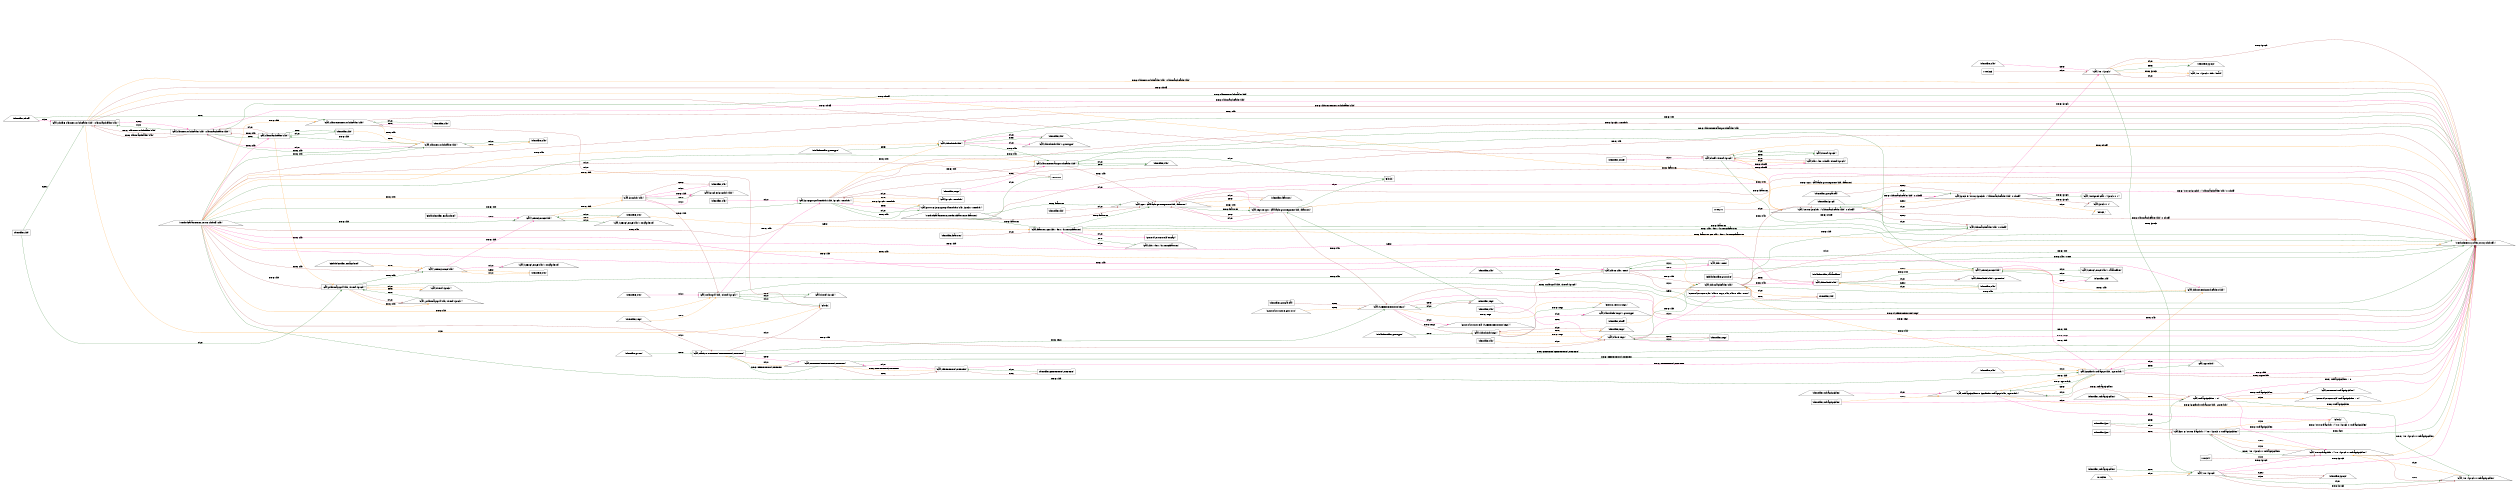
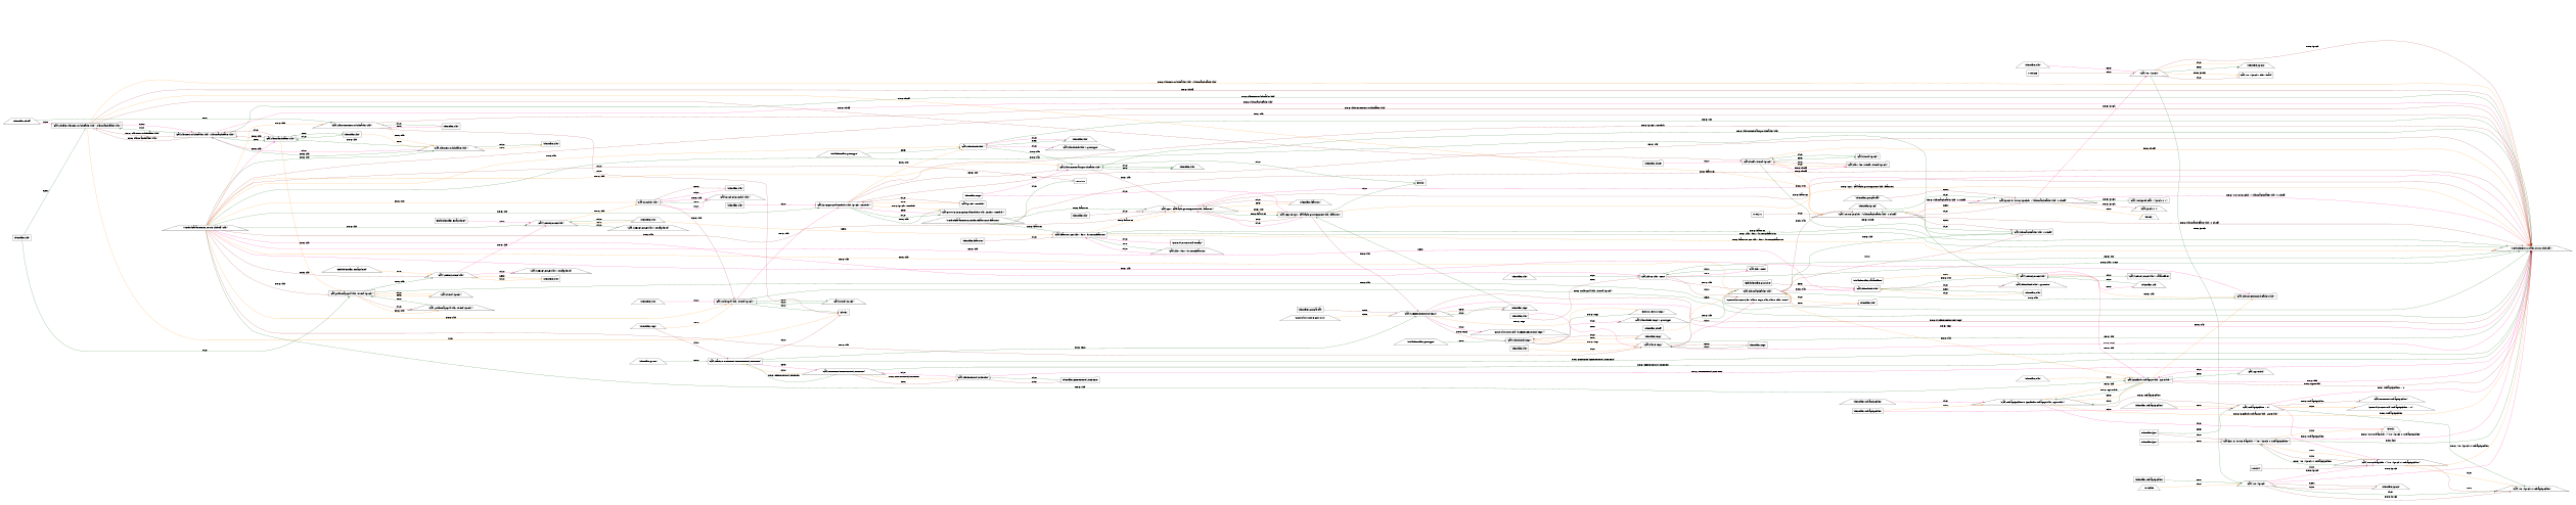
  digraph {
    rankdir=LR
    node [shape=folder]
    edge [arrowhead=onormal color=darkgreen]
    n1 [label="(Call,fptr = (struct frag_hdr *)((u8 *)ipv6h + unfrag_ip6hlen))"]
    n2 [label="(Call,(struct frag_hdr *)((u8 *)ipv6h + unfrag_ip6hlen))" shape=trapezium]
    n3 [label="(Block,)" shape=trapezium]
    n4 [label="(MethodReturn,static struct sk_buff *)" shape=trapezium]
    n5 [label="(Call,(u8 *)ipv6h + unfrag_ip6hlen)" shape=trapezium]
    n6 [label="(Call,(u8 *)ipv6h)" shape=trapezium]
    n7 [label="(Identifier,ipv6h)" shape=trapezium]
    n8 [label="(Call,(u8 *)ipv6h)" shape=trapezium]
    n9 [label="(Identifier,ipv6h)" shape=trapezium]
    n10 [label="(Call,(u8 *)ipv6h - skb->head)"]
    n11 [label="(Call,ipv6h = (struct ipv6hdr *)(skb_mac_header(skb) + nhoff))" shape=trapezium]
    n12 [label="(Call,(struct ipv6hdr *)(skb_mac_header(skb) + nhoff))" shape=trapezium]
    n13 [label="(Call,ipv6h + 1)" shape=trapezium]
    n14 [label="(Block,)" shape=trapezium]
    n15 [label="(Call,(unsigned char *)(ipv6h + 1))"]
    n16 [label="(Call,skb_mac_header(skb) + nhoff)"]
    n17 [label="(Call,skb_mac_header(skb))" shape=trapezium]
    n18 [label="(Call,ip6_find_1stfragopt(skb, &prevhdr))"]
    n19 [label="(Call,skb_shinfo(skb))"]
    n20 [label="(Identifier,skb)"]
    n21 [label="(Call,skb_reset_inner_headers(skb))"]
    n22 [label="(Call,unfrag_ip6hlen = ip6_find_1stfragopt(skb, &prevhdr))" shape=trapezium]
    n23 [label="(Call,&prevhdr)" shape=trapezium]
    n24 [label="(Call,SKB_GSO_CB(skb))"]
    n25 [label="(Call,skb_shinfo(skb)->gso_size)" shape=trapezium]
    n26 [label="(Identifier,skb)"]
    n27 [label="(Call,skb = segs)" shape=trapezium]
    n28 [label="(Identifier,segs)"]
    n29 [label="(ControlStructure,for (skb = segs; skb; skb = skb->next))"]
    n30 [label="(Call,skb_shinfo(segs))"]
    n31 [label="(Identifier,segs)" shape=trapezium]
    n32 [label="(Call,skb_shinfo(segs)->gso_type)" shape=trapezium]
    n33 [label="(Return,return segs;)" shape=trapezium]
    n34 [label="(Call,IS_ERR_OR_NULL(segs))" shape=trapezium]
    n35 [label="(ControlStructure,if (IS_ERR_OR_NULL(segs)))" shape=trapezium]
    n36 [label="(Identifier,segs)" shape=trapezium]
    n37 [label="(Call,segs = ops->callbacks.gso_segment(skb, features))"]
    n38 [label="(Call,static = ERR_PTR(-EPROTONOSUPPORT))"]
    n39 [label="(Call,ERR_PTR(-EPROTONOSUPPORT))" shape=trapezium]
    n40 [label="(Block,)"]
    n41 [label="(Call,-EPROTONOSUPPORT)"]
    n42 [label="(Identifier,EPROTONOSUPPORT)"]
    n43 [label="(Call,ops->callbacks.gso_segment(skb, features))" shape=trapezium]
    n44 [label="(Block,)"]
    n45 [label="(Identifier,features)" shape=trapezium]
    n46 [label="(Call,skb_reset_transport_header(skb))"]
    n47 [label="(Identifier,skb)" shape=trapezium]
    n48 [label="(Call,ipv6_gso_pull_exthdrs(skb, ipv6h->nexthdr))"]
    n49 [label="(Call,skb_shinfo(skb))"]
    n50 [label="(Call,ipv6h->nexthdr)"]
    n51 [label="(Call,proto = ipv6_gso_pull_exthdrs(skb, ipv6h->nexthdr))"]
    n52 [label="(Call,skb_shinfo(skb)->gso_type)" shape=trapezium]
    n53 [label="(Identifier,skb)" shape=trapezium]
    n54 [label="(Call,__skb_pull(skb, sizeof(*ipv6h)))"]
    n55 [label="(Call,sizeof(*ipv6h))" shape=trapezium]
    n56 [label="(Call,ipv6_hdr(skb))"]
    n57 [label="(Identifier,skb)"]
    n58 [label="(Call,ipv6h = ipv6_hdr(skb))" shape=trapezium]
    n59 [label="(Call,SKB_GSO_CB(skb))" shape=trapezium]
    n60 [label="(Call,SKB_GSO_CB(skb)->encap_level)" shape=trapezium]
    n61 [label="(Identifier,skb)" shape=trapezium]
    n62 [label="(Call,features &= skb->dev->hw_enc_features)"]
    n63 [label="(Call,SKB_GSO_CB(skb))" shape=trapezium]
    n64 [label="(Call,SKB_GSO_CB(skb)->encap_level)" shape=trapezium]
    n65 [label="(Identifier,skb)"]
    n66 [label="(Call,pskb_may_pull(skb, sizeof(*ipv6h)))"]
    n67 [label="(Call,sizeof(*ipv6h))" shape=trapezium]
    n68 [label="(Call,!pskb_may_pull(skb, sizeof(*ipv6h)))" shape=trapezium]
    n69 [label="(Call,skb_mac_header(skb))"]
    n70 [label="(Call,skb_network_header(skb) - skb_mac_header(skb))"]
    n71 [label="(Identifier,skb)"]
    n72 [label="(Call,nhoff = skb_network_header(skb) - skb_mac_header(skb))"]
    n73 [label="(Call,skb_network_header(skb))" shape=trapezium]
    n74 [label="(Identifier,skb)"]
    n75 [label="(Call,skb_reset_network_header(skb))" shape=trapezium]
    n76 [label="(Identifier,skb)"]
    n77 [label="(MethodParameterIn,struct sk_buff *skb)" shape=trapezium]
    n78 [label="(Call,skb = skb->next)"]
    1000100
    n80 [label="(Call,skb->next)"]
    n81 [label="(Identifier,skb)" shape=trapezium]
    n82 [label="(Call,SKB_GSO_CB(skb)->data_offset)"]
    n83 [label="(ControlStructure,if (encap))"]
    n84 [label="(Call,skb->dev->hw_enc_features)" shape=trapezium]
    n85 [label="(MethodParameterIn,netdev_features_t features)" shape=trapezium]
    n86 [label="(Call,nhoff - sizeof(*ipv6h))"]
    n87 [label="(Call,skb->len - nhoff - sizeof(*ipv6h))"]
    n88 [label="(Call,sizeof(*ipv6h))"]
    n89 [label="(Call,unfrag_ip6hlen < 0)" shape=trapezium]
    n90 [label="(Call,ERR_PTR(unfrag_ip6hlen))" shape=trapezium]
    n91 [label="(ControlStructure,if (unfrag_ip6hlen < 0))" shape=trapezium]
    n92 [label="(Identifier,nhoff)"]
    n93 [label="(Identifier,gso_partial)" shape=trapezium]
    n94 [label="(Identifier,fptr)"]
    n95 [label="(Identifier,ipv6h)" shape=trapezium]
    n96 [label="(FieldIdentifier,gso_type)" shape=trapezium]
    n97 [label="(Identifier,proto)" shape=trapezium]
    n98 [label="(Identifier,unfrag_ip6hlen)"]
    n99 [label="(Identifier,skb)"]
    n100 [label="(Identifier,skb)" shape=trapezium]
    n101 [label="(Identifier,features)"]
    n102 [label="(Identifier,gso_partial)"]
    n103 [label="(Identifier,skb)"]
    n104 [label="(FieldIdentifier,gso_type)" shape=trapezium]
    n105 [label="(Identifier,skb)"]
    n106 [label="(Identifier,segs)" shape=trapezium]
    n107 [label="(Identifier,nhoff)"]
    n108 [label="(FieldIdentifier,gso_size)"]
    n109 [label="(Identifier,skb)" shape=trapezium]
    n110 [label="(Identifier,nhoff)" shape=trapezium]
    n111 [label="(Identifier,skb)"]
    n112 [label="(Identifier,skb)" shape=trapezium]
    n113 [label="(FieldIdentifier,data_offset)"]
    n114 [label="(Identifier,unfrag_ip6hlen)"]
    n115 [label="(FieldIdentifier,encap_level)"]
    n116 [label="(Identifier,unfrag_ip6hlen)" shape=trapezium]
    n117 [label="(Identifier,unfrag_ip6hlen)" shape=trapezium]
    n118 [label="(ControlStructure,goto out;)" shape=trapezium]
    n119 [label="(Identifier,skb)"]
    n120 [label="(FieldIdentifier,encap_level)" shape=trapezium]
    n121 [label="(Identifier,fptr)"]
    n122 [label="(Identifier,skb)" shape=trapezium]
    n123 [label="(Identifier,segs)"]
    1000347
    1000350 [shape=trapezium]
    1000323
    1000271
    n1 -> n2 [color=darkorange label="CFG: "]
    n1 -> n3 [arrowhead=normal color=darkorange label="AST: "]
    n1 -> n4 [arrowhead=normal color=deeppink label="DDG: (struct frag_hdr *)((u8 *)ipv6h + unfrag_ip6hlen)"]
    n1 -> n4 [arrowhead=tee label="DDG: fptr"]
    n2 -> n1 [arrowhead=normal color=brown label="AST: "]
    n2 -> n1 [label="DDG: (u8 *)ipv6h + unfrag_ip6hlen"]
    n2 -> n4 [arrowhead=normal color=darkorange label="DDG: (u8 *)ipv6h + unfrag_ip6hlen"]
    n2 -> n5 [arrowhead=tee color=brown label="CFG: "]
    n5 -> n2 [arrowhead=normal color=darkorange label="AST: "]
    n6 -> n2 [arrowhead=tee color=deeppink label="DDG: ipv6h"]
    n6 -> n4 [arrowhead=normal color=deeppink label="DDG: ipv6h"]
    n6 -> n5 [arrowhead=tee label="AST: "]
    n6 -> n5 [arrowhead=tee color=brown label="DDG: ipv6h"]
    n6 -> n7 [arrowhead=tee color=brown label="CFG: "]
    n7 -> n6 [color=brown label="AST: "]
    n8 -> n4 [color=brown label="DDG: ipv6h"]
    n8 -> n6 [label="DDG: ipv6h"]
    n8 -> n9 [arrowhead=normal label="CFG: "]
    n8 -> n10 [color=brown label="AST: "]
    n8 -> n10 [arrowhead=normal color=darkorange label="DDG: ipv6h"]
    n9 -> n8 [color=darkorange label="AST: "]
    n11 -> n4 [color=deeppink label="DDG: (struct ipv6hdr *)(skb_mac_header(skb) + nhoff)"]
    n11 -> n8 [arrowhead=normal color=deeppink label="DDG: ipv6h"]
    n11 -> n12 [arrowhead=tee color=darkorange label="CFG: "]
    n11 -> n13 [arrowhead=tee color=brown label="DDG: ipv6h"]
    n11 -> n14 [arrowhead=tee color=darkorange label="AST: "]
    n11 -> n15 [label="DDG: ipv6h"]
    n12 -> n4 [arrowhead=tee color=brown label="DDG: skb_mac_header(skb) + nhoff"]
    n12 -> n11 [color=brown label="AST: "]
    n12 -> n11 [arrowhead=normal color=deeppink label="DDG: skb_mac_header(skb) + nhoff"]
    n12 -> n16 [arrowhead=normal color=brown label="CFG: "]
    n16 -> n12 [arrowhead=tee label="AST: "]
    n17 -> n12 [arrowhead=tee color=brown label="DDG: skb"]
    n17 -> n16 [color=brown label="AST: "]
    n17 -> n16 [arrowhead=tee label="DDG: skb"]
    n17 -> n18 [color=darkorange label="DDG: skb"]
    n17 -> n19 [arrowhead=normal color=deeppink label="DDG: skb"]
    n17 -> n20 [arrowhead=tee color=brown label="CFG: "]
    n17 -> n21 [label="DDG: skb"]
    n18 -> n4 [arrowhead=normal color=deeppink label="DDG: skb"]
    n18 -> n4 [color=brown label="DDG: &prevhdr"]
    n18 -> n21 [arrowhead=tee color=darkorange label="DDG: skb"]
    n18 -> n22 [arrowhead=tee label="AST: "]
    n18 -> n22 [color=darkorange label="DDG: skb"]
    n18 -> n22 [arrowhead=tee label="DDG: &prevhdr"]
    n18 -> n23 [label="CFG: "]
    n19 -> n24 [label="DDG: skb"]
    n19 -> n25 [arrowhead=tee color=brown label="AST: "]
    n19 -> n26 [label="CFG: "]
    n20 -> n17 [arrowhead=normal color=darkorange label="AST: "]
    n22 -> n3 [color=deeppink label="AST: "]
    n22 -> n4 [color=darkorange label="DDG: ip6_find_1stfragopt(skb, &prevhdr)"]
    n22 -> n18 [color=darkorange label="CFG: "]
    n22 -> n89 [arrowhead=tee color=brown label="DDG: unfrag_ip6hlen"]
    n23 -> n18 [arrowhead=normal color=deeppink label="AST: "]
    n24 -> n18 [color=deeppink label="DDG: skb"]
    n24 -> n21 [arrowhead=tee color=darkorange label="DDG: skb"]
    n24 -> n81 [color=deeppink label="CFG: "]
    n24 -> n82 [label="AST: "]
    n26 -> n19 [arrowhead=normal color=darkorange label="AST: "]
    n27 -> n4 [arrowhead=tee label="DDG: skb"]
    n27 -> n4 [arrowhead=tee color=deeppink label="DDG: segs"]
    n27 -> n17 [arrowhead=normal label="DDG: skb"]
    n27 -> n28 [color=brown label="CFG: "]
    n27 -> n29 [arrowhead=tee color=deeppink label="AST: "]
    n28 -> n27 [arrowhead=tee label="AST: "]
    n30 -> n27 [arrowhead=tee color=darkorange label="DDG: segs"]
    n30 -> n31 [arrowhead=tee color=darkorange label="CFG: "]
    n30 -> n32 [arrowhead=normal color=deeppink label="AST: "]
    n30 -> n33 [label="DDG: segs"]
    n31 -> n30 [arrowhead=normal color=brown label="AST: "]
    n34 -> n4 [arrowhead=tee color=brown label="DDG: IS_ERR_OR_NULL(segs)"]
    n34 -> n4 [arrowhead=normal color=deeppink label="DDG: segs"]
    n34 -> n30 [color=brown label="DDG: segs"]
    n34 -> n33 [arrowhead=normal color=darkorange label="DDG: segs"]
    n34 -> n35 [arrowhead=normal color=deeppink label="AST: "]
    n34 -> n36 [arrowhead=normal color=brown label="CFG: "]
    n36 -> n34 [label="AST: "]
    n36 -> n37 [arrowhead=tee label="CFG: "]
    n37 -> n4 [arrowhead=normal color=darkorange label="DDG: ops->callbacks.gso_segment(skb, features)"]
    n37 -> n34 [arrowhead=tee color=brown label="DDG: skb"]
    n37 -> n43 [arrowhead=tee color=brown label="CFG: "]
    n37 -> n44 [arrowhead=normal label="AST: "]
    n38 -> n4 [arrowhead=tee label="DDG: ERR_PTR(-EPROTONOSUPPORT)"]
    n38 -> n34 [arrowhead=tee label="DDG: segs"]
    n38 -> n39 [arrowhead=tee color=deeppink label="CFG: "]
    n38 -> n40 [color=brown label="AST: "]
    n39 -> n4 [arrowhead=normal label="DDG: -EPROTONOSUPPORT"]
    n39 -> n38 [color=darkorange label="AST: "]
    n39 -> n38 [label="DDG: -EPROTONOSUPPORT"]
    n39 -> n41 [arrowhead=tee color=brown label="CFG: "]
    n41 -> n4 [color=deeppink label="DDG: EPROTONOSUPPORT"]
    n41 -> n39 [arrowhead=tee color=deeppink label="AST: "]
    n41 -> n39 [color=darkorange label="DDG: EPROTONOSUPPORT"]
    n41 -> n42 [color=brown label="CFG: "]
    n42 -> n41 [arrowhead=tee label="AST: "]
    n43 -> n4 [arrowhead=tee color=brown label="DDG: features"]
    n43 -> n4 [color=deeppink label="DDG: skb"]
    n43 -> n37 [color=deeppink label="AST: "]
    n43 -> n37 [arrowhead=tee color=darkorange label="DDG: skb"]
    n43 -> n37 [arrowhead=normal label="DDG: features"]
    n43 -> n45 [color=darkorange label="CFG: "]
    n45 -> n43 [arrowhead=tee color=brown label="AST: "]
    n46 -> n4 [arrowhead=normal label="DDG: skb_reset_transport_header(skb)"]
    n46 -> n43 [arrowhead=tee color=brown label="DDG: skb"]
    n46 -> n44 [label="AST: "]
    n46 -> n47 [arrowhead=normal label="CFG: "]
    n47 -> n46 [arrowhead=tee label="AST: "]
    n48 -> n4 [arrowhead=normal color=brown label="DDG: ipv6h->nexthdr"]
    n48 -> n4 [arrowhead=tee color=brown label="DDG: skb"]
    n48 -> n46 [color=brown label="DDG: skb"]
    n48 -> n49 [arrowhead=tee color=darkorange label="DDG: skb"]
    n48 -> n50 [color=darkorange label="CFG: "]
    n48 -> n51 [arrowhead=normal label="AST: "]
    n48 -> n51 [label="DDG: skb"]
    n48 -> n51 [arrowhead=tee color=darkorange label="DDG: ipv6h->nexthdr"]
    n49 -> n4 [arrowhead=normal label="DDG: skb"]
    n49 -> n46 [arrowhead=normal label="DDG: skb"]
    n49 -> n52 [arrowhead=tee color=deeppink label="AST: "]
    n49 -> n53 [arrowhead=tee label="CFG: "]
    n50 -> n48 [arrowhead=normal color=brown label="AST: "]
    n51 -> n48 [color=deeppink label="CFG: "]
    n53 -> n49 [arrowhead=normal color=deeppink label="AST: "]
    n54 -> n4 [arrowhead=normal label="DDG: __skb_pull(skb, sizeof(*ipv6h))"]
    n54 -> n40 [arrowhead=tee label="AST: "]
    n54 -> n48 [arrowhead=tee color=deeppink label="DDG: skb"]
    n54 -> n55 [arrowhead=tee label="CFG: "]
    n55 -> n54 [label="AST: "]
    n56 -> n54 [arrowhead=tee color=brown label="DDG: skb"]
    n56 -> n57 [color=brown label="CFG: "]
    n56 -> n58 [arrowhead=tee color=deeppink label="AST: "]
    n56 -> n58 [color=deeppink label="DDG: skb"]
    n57 -> n56 [color=deeppink label="AST: "]
    n58 -> n56 [label="CFG: "]
    n59 -> n56 [arrowhead=tee color=darkorange label="DDG: skb"]
    n59 -> n60 [label="AST: "]
    n59 -> n61 [color=darkorange label="CFG: "]
    n61 -> n59 [arrowhead=normal label="AST: "]
    n61 -> n62 [arrowhead=normal color=darkorange label="CFG: "]
    n62 -> n4 [label="DDG: skb->dev->hw_enc_features"]
    n62 -> n4 [arrowhead=normal color=darkorange label="DDG: features &= skb->dev->hw_enc_features"]
    n62 -> n4 [arrowhead=tee label="DDG: features"]
-   n62 -> n43 [arrowhead=normal label="DDG: features"]
+   n62 -> n43 [arrowhead=normal color=darkorange label="DDG: features"]
    n62 -> n83 [arrowhead=tee color=deeppink label="AST: "]
    n62 -> n84 [label="CFG: "]
    n63 -> n59 [arrowhead=tee color=deeppink label="DDG: skb"]
    n63 -> n64 [arrowhead=tee color=deeppink label="AST: "]
    n63 -> n65 [color=darkorange label="CFG: "]
    n65 -> n63 [color=darkorange label="AST: "]
    n66 -> n4 [label="DDG: skb"]
    n66 -> n63 [arrowhead=tee label="DDG: skb"]
    n66 -> n67 [arrowhead=normal color=darkorange label="CFG: "]
    n66 -> n68 [arrowhead=tee color=brown label="AST: "]
    n66 -> n68 [arrowhead=normal color=darkorange label="DDG: skb"]
    n67 -> n66 [color=darkorange label="AST: "]
    n68 -> n66 [arrowhead=normal label="CFG: "]
    n69 -> n66 [arrowhead=tee color=darkorange label="DDG: skb"]
    n69 -> n70 [color=brown label="AST: "]
    n69 -> n70 [arrowhead=tee color=brown label="DDG: skb"]
    n69 -> n71 [arrowhead=tee label="CFG: "]
    n70 -> n4 [arrowhead=tee label="DDG: skb_network_header(skb)"]
    n70 -> n4 [color=deeppink label="DDG: skb_mac_header(skb)"]
    n70 -> n69 [arrowhead=tee label="CFG: "]
    n70 -> n72 [arrowhead=tee label="AST: "]
    n70 -> n72 [arrowhead=tee color=brown label="DDG: skb_network_header(skb)"]
    n70 -> n72 [color=brown label="DDG: skb_mac_header(skb)"]
    n71 -> n69 [label="AST: "]
    n71 -> n73 [arrowhead=normal color=darkorange label="CFG: "]
    n72 -> n4 [color=darkorange label="DDG: skb_network_header(skb) - skb_mac_header(skb)"]
    n72 -> n4 [arrowhead=normal color=brown label="DDG: nhoff"]
    n72 -> n12 [color=darkorange label="DDG: nhoff"]
    n72 -> n40 [arrowhead=tee color=darkorange label="AST: "]
    n72 -> n70 [arrowhead=normal color=deeppink label="CFG: "]
    n72 -> n86 [arrowhead=normal color=brown label="DDG: nhoff"]
    n73 -> n69 [arrowhead=normal label="DDG: skb"]
    n73 -> n70 [arrowhead=tee color=deeppink label="AST: "]
    n73 -> n70 [label="DDG: skb"]
    n73 -> n74 [arrowhead=normal color=darkorange label="CFG: "]
    n74 -> n73 [label="AST: "]
    n75 -> n4 [color=brown label="DDG: skb_reset_network_header(skb)"]
    n75 -> n40 [arrowhead=tee color=brown label="AST: "]
    n75 -> n73 [arrowhead=normal color=darkorange label="DDG: skb"]
    n75 -> n76 [color=deeppink label="CFG: "]
    n76 -> n75 [label="AST: "]
    n77 -> n4 [arrowhead=normal color=brown label="DDG: skb"]
    n77 -> n17 [arrowhead=normal color=darkorange label="DDG: skb"]
    n77 -> n18 [arrowhead=normal label="DDG: skb"]
    n77 -> n19 [color=deeppink label="DDG: skb"]
    n77 -> n21 [arrowhead=tee color=deeppink label="DDG: skb"]
    n77 -> n24 [arrowhead=normal label="DDG: skb"]
    n77 -> n27 [arrowhead=tee color=brown label="DDG: skb"]
    n77 -> n43 [arrowhead=tee color=brown label="DDG: skb"]
    n77 -> n46 [arrowhead=tee color=darkorange label="DDG: skb"]
    n77 -> n48 [arrowhead=normal label="DDG: skb"]
    n77 -> n49 [arrowhead=normal color=darkorange label="DDG: skb"]
    n77 -> n54 [arrowhead=normal color=darkorange label="DDG: skb"]
    n77 -> n56 [color=darkorange label="DDG: skb"]
    n77 -> n59 [arrowhead=tee label="DDG: skb"]
    n77 -> n63 [arrowhead=tee color=brown label="DDG: skb"]
    n77 -> n66 [color=brown label="DDG: skb"]
    n77 -> n69 [arrowhead=normal color=deeppink label="DDG: skb"]
    n77 -> n73 [arrowhead=tee label="DDG: skb"]
    n77 -> n75 [arrowhead=normal color=darkorange label="DDG: skb"]
    n77 -> n78 [arrowhead=normal color=deeppink label="DDG: skb"]
    n77 -> 1000100 [color=brown label="AST: "]
    n78 -> n4 [label="DDG: skb"]
    n78 -> n4 [arrowhead=normal label="DDG: skb->next"]
    n78 -> n17 [color=brown label="DDG: skb"]
    n78 -> n29 [arrowhead=normal color=brown label="AST: "]
    n78 -> n80 [arrowhead=normal color=deeppink label="CFG: "]
    n80 -> n78 [arrowhead=normal label="AST: "]
    n81 -> n24 [arrowhead=tee label="AST: "]
    n84 -> n62 [arrowhead=normal color=deeppink label="AST: "]
    n85 -> n4 [arrowhead=normal color=brown label="DDG: features"]
    n85 -> n43 [arrowhead=tee label="DDG: features"]
    n85 -> n62 [label="DDG: features"]
    n85 -> 1000100 [label="AST: "]
    n86 -> n4 [color=darkorange label="DDG: nhoff"]
    n86 -> n12 [color=darkorange label="DDG: nhoff"]
    n86 -> n16 [label="DDG: nhoff"]
    n86 -> n87 [color=darkorange label="AST: "]
    n86 -> n87 [arrowhead=normal color=deeppink label="DDG: nhoff"]
    n86 -> n88 [arrowhead=normal label="CFG: "]
    n87 -> n86 [arrowhead=normal color=brown label="CFG: "]
    n88 -> n86 [arrowhead=tee label="AST: "]
    n89 -> n2 [arrowhead=normal color=deeppink label="DDG: unfrag_ip6hlen"]
    n89 -> n4 [arrowhead=tee color=deeppink label="DDG: unfrag_ip6hlen < 0"]
    n89 -> n5 [arrowhead=tee label="DDG: unfrag_ip6hlen"]
    n89 -> n90 [arrowhead=tee color=brown label="DDG: unfrag_ip6hlen"]
    n89 -> n91 [arrowhead=normal color=darkorange label="AST: "]
    n92 -> n86 [color=deeppink label="AST: "]
    n93 -> n11 [arrowhead=tee color=brown label="CFG: "]
    n94 -> n1 [arrowhead=tee color=brown label="CFG: "]
    n95 -> n11 [arrowhead=tee label="AST: "]
    n96 -> n30 [label="CFG: "]
    n97 -> n38 [label="CFG: "]
    n98 -> n6 [arrowhead=tee label="CFG: "]
    n99 -> n66 [arrowhead=normal label="AST: "]
    n99 -> n72 [label="CFG: "]
    n100 -> n8 [color=deeppink label="CFG: "]
    n101 -> n62 [color=brown label="AST: "]
    n102 -> n34 [color=brown label="CFG: "]
    n103 -> n27 [color=deeppink label="CFG: "]
    n103 -> n78 [color=brown label="CFG: "]
    n104 -> n49 [arrowhead=tee label="CFG: "]
    n105 -> n43 [arrowhead=tee color=brown label="AST: "]
    n106 -> n38 [arrowhead=tee color=brown label="AST: "]
    n106 -> n54 [arrowhead=tee color=darkorange label="CFG: "]
    n107 -> n17 [color=darkorange label="CFG: "]
    n108 -> n19 [color=brown label="CFG: "]
    n109 -> n54 [arrowhead=tee color=deeppink label="AST: "]
    n110 -> n72 [arrowhead=tee color=deeppink label="AST: "]
    n110 -> n75 [arrowhead=normal label="CFG: "]
    n111 -> n27 [color=darkorange label="AST: "]
    n112 -> n18 [arrowhead=normal color=darkorange label="AST: "]
    n113 -> n24 [color=darkorange label="CFG: "]
    n114 -> n22 [arrowhead=normal color=darkorange label="CFG: "]
    n114 -> n89 [color=deeppink label="AST: "]
    n115 -> n59 [arrowhead=normal color=deeppink label="CFG: "]
    n116 -> n22 [arrowhead=normal color=deeppink label="AST: "]
    n117 -> n89 [color=darkorange label="CFG: "]
    n118 -> n34 [color=darkorange label="CFG: "]
    n119 -> n48 [arrowhead=tee color=deeppink label="AST: "]
    n120 -> n63 [arrowhead=normal color=darkorange label="CFG: "]
    n121 -> n1 [color=brown label="AST: "]
    n121 -> n89 [arrowhead=normal label="CFG: "]
    n122 -> n78 [label="AST: "]
    n123 -> n37 [color=deeppink label="AST: "]
    n123 -> n46 [arrowhead=normal color=deeppink label="CFG: "]
    1000347 -> n2 [arrowhead=tee color=brown label="AST: "]
    1000350 -> n6 [arrowhead=normal color=darkorange label="AST: "]
    1000323 -> n8 [arrowhead=tee color=brown label="AST: "]
    1000271 -> n12 [color=brown label="AST: "]
  }
